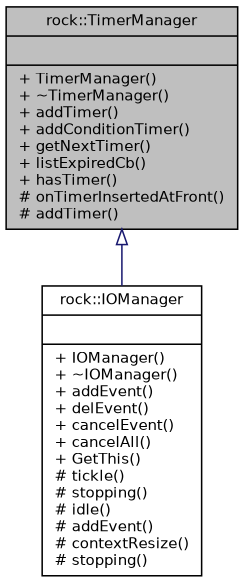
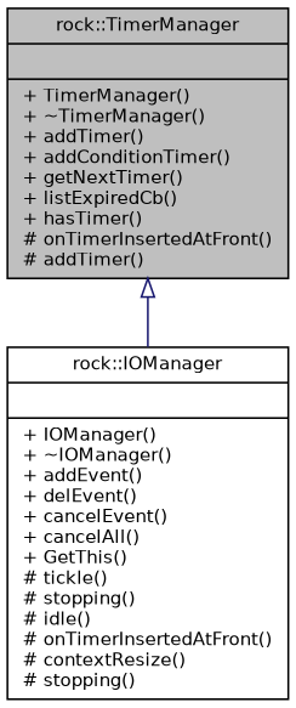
  digraph {
    node [color=black fontname=Helvetica fontsize=10 shape=record style=filled]
    n1 [fillcolor=grey75 fontcolor=black height=0.2 label="{rock::TimerManager\n||+ TimerManager()\l+ ~TimerManager()\l+ addTimer()\l+ addConditionTimer()\l+ getNextTimer()\l+ listExpiredCb()\l+ hasTimer()\l# onTimerInsertedAtFront()\l# addTimer()\l}" width=0.4]
-   n2 [fillcolor=white height=0.2 label="{rock::IOManager\n||+ IOManager()\l+ ~IOManager()\l+ addEvent()\l+ delEvent()\l+ cancelEvent()\l+ cancelAll()\l+ GetThis()\l# tickle()\l# stopping()\l# idle()\l# addEvent()\l# contextResize()\l# stopping()\l}" width=0.4]
+   n2 [fillcolor=white height=0.2 label="{rock::IOManager\n||+ IOManager()\l+ ~IOManager()\l+ addEvent()\l+ delEvent()\l+ cancelEvent()\l+ cancelAll()\l+ GetThis()\l# tickle()\l# stopping()\l# idle()\l# onTimerInsertedAtFront()\l# contextResize()\l# stopping()\l}" width=0.4]
    n1 -> n2 [arrowtail=onormal color=midnightblue dir=back fontname=Helvetica fontsize=10 labelfontname=Helvetica labelfontsize=10 style=solid]
  }
